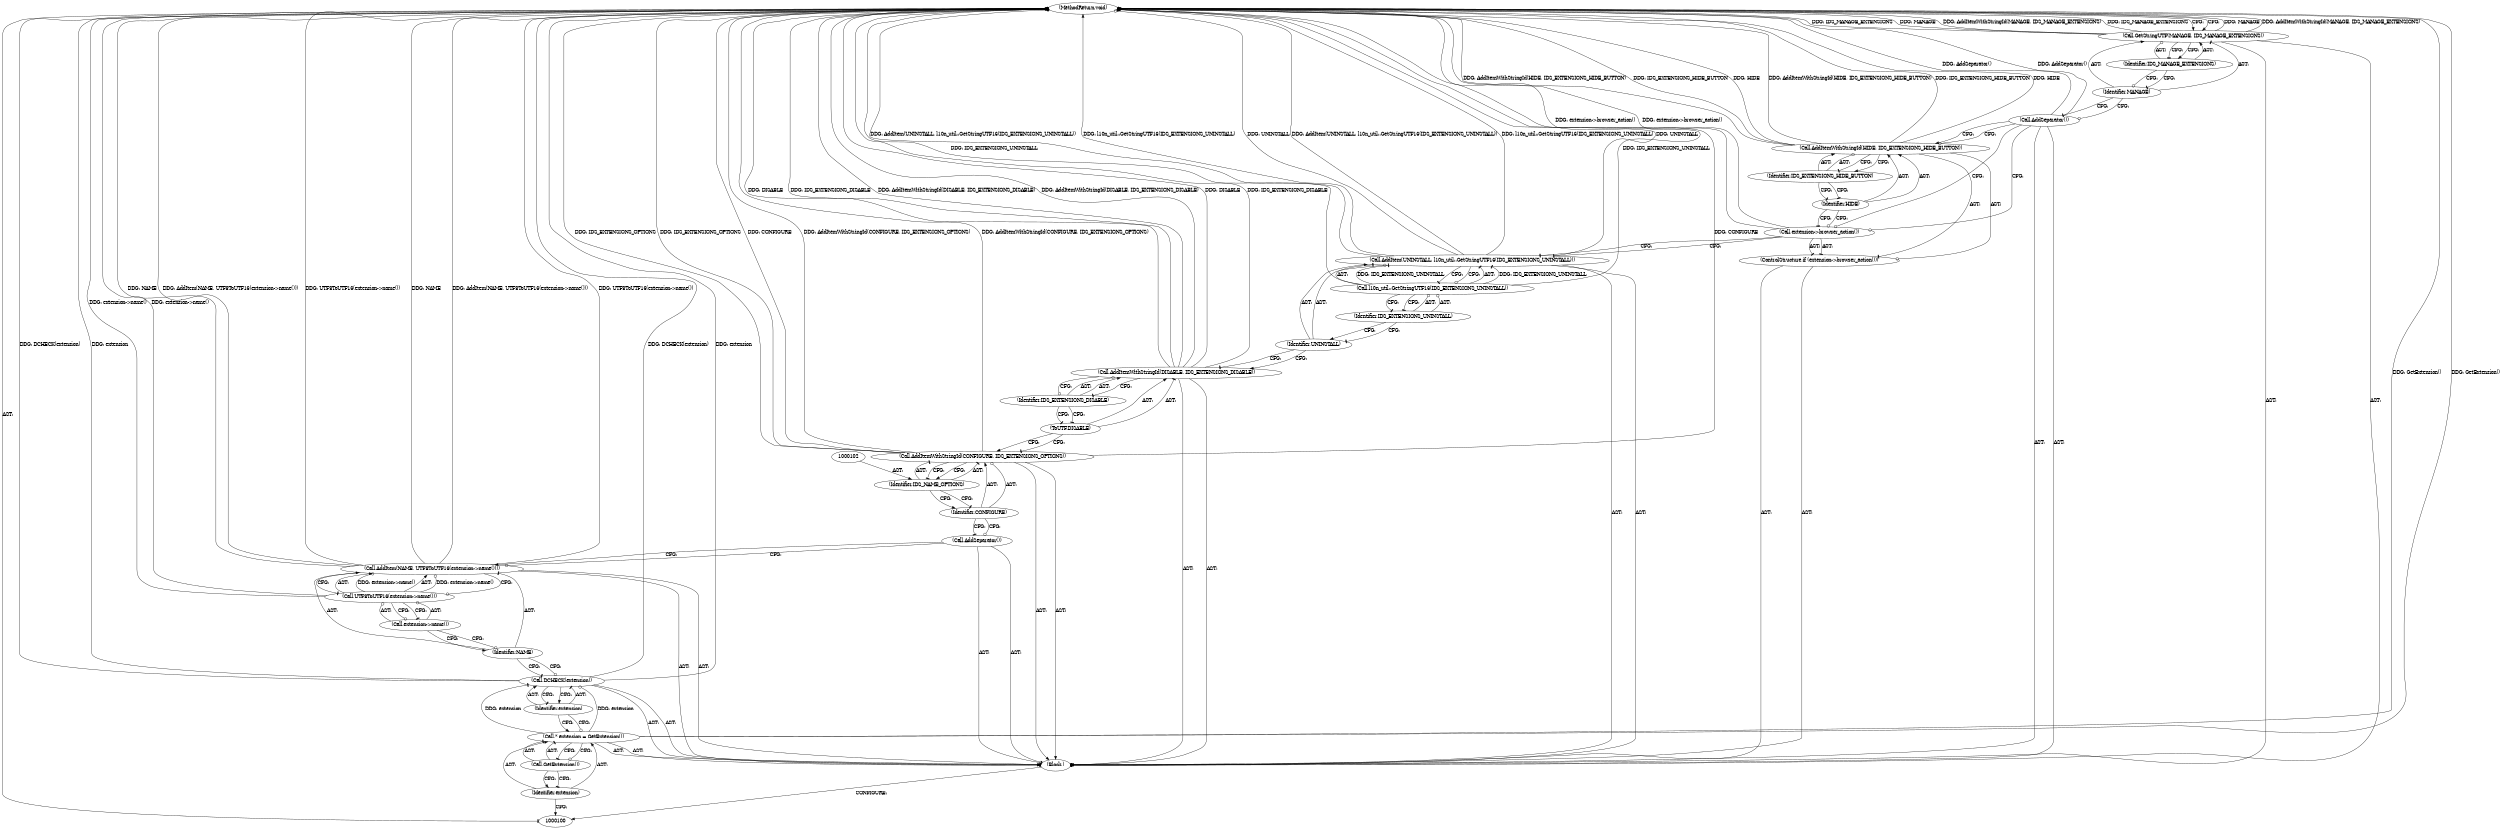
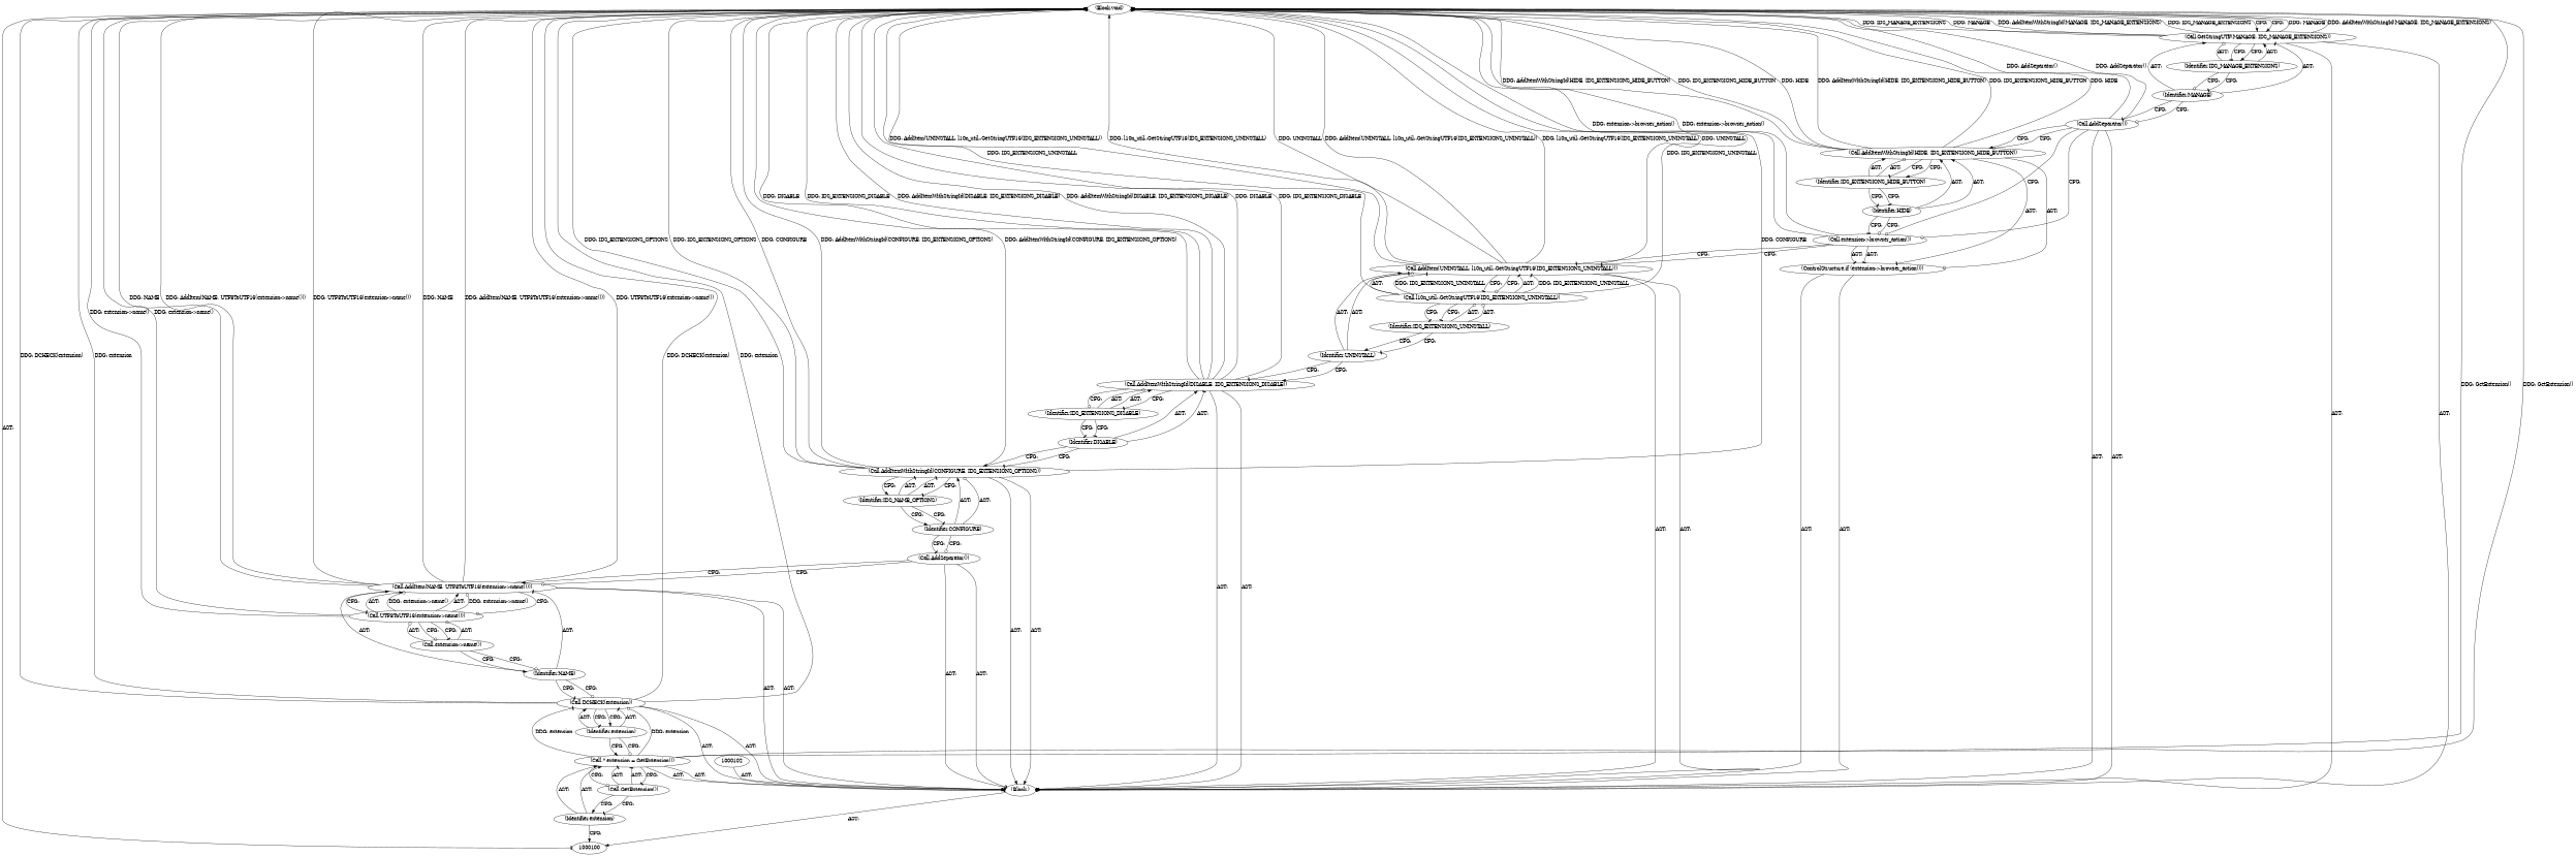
  digraph {
    edge [arrowhead=tee]
-   n1 [label="(MethodReturn,void)"]
+   n1 [label="(Block,void)"]
    n2 [label="(Call,GetStringUTF(MANAGE, IDS_MANAGE_EXTENSIONS))"]
    1000100
    n4 [label="(Block,)"]
    n5 [label="(Identifier,IDS_MANAGE_EXTENSIONS)"]
    n6 [label="(Identifier,UNINSTALL)"]
    n7 [label="(Call,AddItem(UNINSTALL, l10n_util::GetStringUTF16(IDS_EXTENSIONS_UNINSTALL)))"]
    n8 [label="(Call,AddItemWithStringId(DISABLE, IDS_EXTENSIONS_DISABLE))"]
    n9 [label="(Call,l10n_util::GetStringUTF16(IDS_EXTENSIONS_UNINSTALL))"]
    n10 [label="(Identifier,IDS_EXTENSIONS_DISABLE)"]
    n11 [label="(Identifier,IDS_EXTENSIONS_UNINSTALL)"]
    n12 [label="(ControlStructure,if (extension->browser_action()))"]
    n13 [label="(Call,extension->browser_action())"]
    n14 [label="(Identifier,HIDE)"]
    n15 [label="(Call,AddItemWithStringId(HIDE, IDS_EXTENSIONS_HIDE_BUTTON))"]
    n16 [label="(Identifier,IDS_EXTENSIONS_HIDE_BUTTON)"]
    n17 [label="(Call,AddSeparator())"]
    n18 [label="(Identifier,MANAGE)"]
    n19 [label="(Call,* extension = GetExtension())"]
    n20 [label="(Call,GetExtension())"]
    n21 [label="(Call,DCHECK(extension))"]
    n22 [label="(Identifier,extension)"]
    n23 [label="(Identifier,extension)"]
    n24 [label="(Identifier,NAME)"]
    n25 [label="(Call,AddItem(NAME, UTF8ToUTF16(extension->name())))"]
    n26 [label="(Call,UTF8ToUTF16(extension->name()))"]
    n27 [label="(Call,extension->name())"]
    n28 [label="(Call,AddSeparator())"]
    n29 [label="(Identifier,CONFIGURE)"]
    n30 [label="(Call,AddItemWithStringId(CONFIGURE, IDS_EXTENSIONS_OPTIONS))"]
    n31 [label="(Identifier,IDS_NAME_OPTIONS)"]
-   n32 [label="(ToUTF,DISABLE)"]
+   n32 [label="(Identifier,DISABLE)"]
    1000102
    n1 -> n2 [arrowhead=normal label="CFG: "]
    n1 -> n2 [arrowhead=normal label="CFG: "]
    n1 -> 1000100 [label="AST: "]
    n2 -> n1 [arrowhead=normal label="DDG: MANAGE"]
    n2 -> n1 [label="DDG: AddItemWithStringId(MANAGE, IDS_MANAGE_EXTENSIONS)"]
    n2 -> n1 [label="DDG: IDS_MANAGE_EXTENSIONS"]
    n2 -> n1 [arrowhead=odot label="DDG: MANAGE"]
    n2 -> n1 [arrowhead=normal label="DDG: AddItemWithStringId(MANAGE, IDS_MANAGE_EXTENSIONS)"]
    n2 -> n1 [label="DDG: IDS_MANAGE_EXTENSIONS"]
    n2 -> n4 [arrowhead=normal label="AST: "]
    n2 -> n4 [arrowhead=normal label="AST: "]
    n2 -> n5 [label="CFG: "]
    n2 -> n5 [arrowhead=normal label="CFG: "]
-   n4 -> 1000100 [arrowhead=normal label="CONFIGURE: "]
+   n4 -> 1000100 [arrowhead=normal label="AST: "]
    n5 -> n2 [arrowhead=normal label="AST: "]
    n5 -> n2 [arrowhead=odot label="AST: "]
    n5 -> n18 [arrowhead=odot label="CFG: "]
    n5 -> n18 [label="CFG: "]
    n6 -> n7 [arrowhead=odot label="AST: "]
    n6 -> n7 [arrowhead=normal label="AST: "]
    n6 -> n8 [arrowhead=normal label="CFG: "]
    n6 -> n8 [label="CFG: "]
    n7 -> n1 [arrowhead=odot label="DDG: AddItem(UNINSTALL, l10n_util::GetStringUTF16(IDS_EXTENSIONS_UNINSTALL))"]
    n7 -> n1 [arrowhead=normal label="DDG: l10n_util::GetStringUTF16(IDS_EXTENSIONS_UNINSTALL)"]
    n7 -> n1 [arrowhead=normal label="DDG: UNINSTALL"]
    n7 -> n1 [arrowhead=odot label="DDG: AddItem(UNINSTALL, l10n_util::GetStringUTF16(IDS_EXTENSIONS_UNINSTALL))"]
    n7 -> n1 [arrowhead=normal label="DDG: l10n_util::GetStringUTF16(IDS_EXTENSIONS_UNINSTALL)"]
    n7 -> n1 [arrowhead=odot label="DDG: UNINSTALL"]
    n7 -> n4 [label="AST: "]
    n7 -> n4 [arrowhead=odot label="AST: "]
    n7 -> n9 [label="CFG: "]
    n7 -> n9 [arrowhead=odot label="CFG: "]
    n8 -> n1 [arrowhead=odot label="DDG: DISABLE"]
    n8 -> n1 [label="DDG: IDS_EXTENSIONS_DISABLE"]
    n8 -> n1 [label="DDG: AddItemWithStringId(DISABLE, IDS_EXTENSIONS_DISABLE)"]
    n8 -> n1 [arrowhead=odot label="DDG: DISABLE"]
    n8 -> n1 [label="DDG: IDS_EXTENSIONS_DISABLE"]
    n8 -> n1 [label="DDG: AddItemWithStringId(DISABLE, IDS_EXTENSIONS_DISABLE)"]
    n8 -> n4 [arrowhead=odot label="AST: "]
    n8 -> n4 [arrowhead=normal label="AST: "]
    n8 -> n10 [label="CFG: "]
    n8 -> n10 [arrowhead=odot label="CFG: "]
    n9 -> n1 [arrowhead=normal label="DDG: IDS_EXTENSIONS_UNINSTALL"]
    n9 -> n1 [label="DDG: IDS_EXTENSIONS_UNINSTALL"]
    n9 -> n7 [label="AST: "]
    n9 -> n7 [label="DDG: IDS_EXTENSIONS_UNINSTALL"]
    n9 -> n7 [label="AST: "]
    n9 -> n7 [label="DDG: IDS_EXTENSIONS_UNINSTALL"]
    n9 -> n11 [label="CFG: "]
    n9 -> n11 [label="CFG: "]
    n10 -> n8 [arrowhead=odot label="AST: "]
    n10 -> n8 [arrowhead=normal label="AST: "]
    n10 -> n32 [label="CFG: "]
    n10 -> n32 [label="CFG: "]
    n11 -> n6 [arrowhead=normal label="CFG: "]
    n11 -> n6 [label="CFG: "]
    n11 -> n9 [arrowhead=odot label="AST: "]
    n11 -> n9 [arrowhead=odot label="AST: "]
    n12 -> n4 [label="AST: "]
    n12 -> n4 [arrowhead=odot label="AST: "]
    n13 -> n1 [label="DDG: extension->browser_action()"]
    n13 -> n1 [arrowhead=odot label="DDG: extension->browser_action()"]
    n13 -> n7 [label="CFG: "]
    n13 -> n7 [label="CFG: "]
    n13 -> n12 [label="AST: "]
    n13 -> n12 [label="AST: "]
    n14 -> n13 [label="CFG: "]
    n14 -> n13 [arrowhead=odot label="CFG: "]
    n14 -> n15 [arrowhead=normal label="AST: "]
    n14 -> n15 [arrowhead=normal label="AST: "]
    n15 -> n1 [label="DDG: AddItemWithStringId(HIDE, IDS_EXTENSIONS_HIDE_BUTTON)"]
    n15 -> n1 [arrowhead=odot label="DDG: IDS_EXTENSIONS_HIDE_BUTTON"]
    n15 -> n1 [label="DDG: HIDE"]
    n15 -> n1 [arrowhead=odot label="DDG: AddItemWithStringId(HIDE, IDS_EXTENSIONS_HIDE_BUTTON)"]
    n15 -> n1 [arrowhead=odot label="DDG: IDS_EXTENSIONS_HIDE_BUTTON"]
    n15 -> n1 [label="DDG: HIDE"]
    n15 -> n12 [arrowhead=odot label="AST: "]
    n15 -> n12 [label="AST: "]
    n15 -> n16 [label="CFG: "]
    n15 -> n16 [arrowhead=normal label="CFG: "]
    n16 -> n14 [label="CFG: "]
    n16 -> n14 [label="CFG: "]
    n16 -> n15 [arrowhead=normal label="AST: "]
    n16 -> n15 [arrowhead=odot label="AST: "]
    n17 -> n1 [label="DDG: AddSeparator()"]
    n17 -> n1 [arrowhead=odot label="DDG: AddSeparator()"]
    n17 -> n4 [label="AST: "]
    n17 -> n4 [arrowhead=odot label="AST: "]
    n17 -> n13 [arrowhead=odot label="CFG: "]
    n17 -> n13 [arrowhead=odot label="CFG: "]
    n17 -> n15 [arrowhead=odot label="CFG: "]
    n17 -> n15 [arrowhead=normal label="CFG: "]
    n18 -> n2 [label="AST: "]
    n18 -> n2 [arrowhead=normal label="AST: "]
    n18 -> n17 [arrowhead=odot label="CFG: "]
    n18 -> n17 [label="CFG: "]
    n19 -> n1 [arrowhead=odot label="DDG: GetExtension()"]
    n19 -> n1 [label="DDG: GetExtension()"]
    n19 -> n4 [arrowhead=odot label="AST: "]
    n19 -> n4 [label="AST: "]
    n19 -> n20 [label="CFG: "]
    n19 -> n20 [arrowhead=odot label="CFG: "]
    n19 -> n21 [label="DDG: extension"]
    n19 -> n21 [arrowhead=odot label="DDG: extension"]
    n20 -> n19 [label="AST: "]
    n20 -> n19 [label="AST: "]
    n20 -> n22 [label="CFG: "]
    n20 -> n22 [arrowhead=normal label="CFG: "]
    n21 -> n1 [arrowhead=odot label="DDG: extension"]
    n21 -> n1 [arrowhead=normal label="DDG: DCHECK(extension)"]
    n21 -> n1 [arrowhead=odot label="DDG: extension"]
    n21 -> n1 [arrowhead=normal label="DDG: DCHECK(extension)"]
    n21 -> n4 [arrowhead=normal label="AST: "]
    n21 -> n4 [label="AST: "]
    n21 -> n23 [label="CFG: "]
    n21 -> n23 [arrowhead=normal label="CFG: "]
    n22 -> 1000100 [arrowhead=normal label="CFG: "]
    n22 -> n19 [arrowhead=normal label="AST: "]
    n22 -> n19 [arrowhead=normal label="AST: "]
    n23 -> n19 [arrowhead=normal label="CFG: "]
    n23 -> n19 [arrowhead=odot label="CFG: "]
    n23 -> n21 [label="AST: "]
    n23 -> n21 [arrowhead=normal label="AST: "]
    n24 -> n21 [arrowhead=odot label="CFG: "]
    n24 -> n21 [label="CFG: "]
    n24 -> n25 [label="AST: "]
    n24 -> n25 [arrowhead=normal label="AST: "]
    n25 -> n1 [label="DDG: AddItem(NAME, UTF8ToUTF16(extension->name()))"]
    n25 -> n1 [arrowhead=odot label="DDG: UTF8ToUTF16(extension->name())"]
    n25 -> n1 [label="DDG: NAME"]
    n25 -> n1 [label="DDG: AddItem(NAME, UTF8ToUTF16(extension->name()))"]
    n25 -> n1 [label="DDG: UTF8ToUTF16(extension->name())"]
    n25 -> n1 [arrowhead=odot label="DDG: NAME"]
    n25 -> n4 [arrowhead=normal label="AST: "]
    n25 -> n4 [arrowhead=normal label="AST: "]
    n25 -> n26 [arrowhead=odot label="CFG: "]
    n25 -> n26 [label="CFG: "]
    n26 -> n1 [label="DDG: extension->name()"]
    n26 -> n1 [arrowhead=normal label="DDG: extension->name()"]
    n26 -> n25 [arrowhead=normal label="AST: "]
    n26 -> n25 [arrowhead=odot label="DDG: extension->name()"]
    n26 -> n25 [arrowhead=normal label="AST: "]
    n26 -> n25 [arrowhead=odot label="DDG: extension->name()"]
    n26 -> n27 [arrowhead=odot label="CFG: "]
    n26 -> n27 [label="CFG: "]
    n27 -> n24 [arrowhead=odot label="CFG: "]
    n27 -> n24 [arrowhead=normal label="CFG: "]
    n27 -> n26 [arrowhead=odot label="AST: "]
    n27 -> n26 [arrowhead=odot label="AST: "]
    n28 -> n4 [label="AST: "]
    n28 -> n4 [arrowhead=odot label="AST: "]
    n28 -> n25 [arrowhead=odot label="CFG: "]
    n28 -> n25 [arrowhead=normal label="CFG: "]
    n29 -> n28 [arrowhead=odot label="CFG: "]
    n29 -> n28 [label="CFG: "]
    n29 -> n30 [arrowhead=odot label="AST: "]
    n29 -> n30 [arrowhead=normal label="AST: "]
    n30 -> n1 [arrowhead=odot label="DDG: CONFIGURE"]
    n30 -> n1 [arrowhead=odot label="DDG: IDS_EXTENSIONS_OPTIONS"]
    n30 -> n1 [label="DDG: AddItemWithStringId(CONFIGURE, IDS_EXTENSIONS_OPTIONS)"]
    n30 -> n1 [arrowhead=normal label="DDG: CONFIGURE"]
    n30 -> n1 [arrowhead=odot label="DDG: IDS_EXTENSIONS_OPTIONS"]
    n30 -> n1 [label="DDG: AddItemWithStringId(CONFIGURE, IDS_EXTENSIONS_OPTIONS)"]
    n30 -> n4 [arrowhead=normal label="AST: "]
    n30 -> n4 [arrowhead=normal label="AST: "]
    n30 -> n31 [label="CFG: "]
    n30 -> n31 [arrowhead=normal label="CFG: "]
    n31 -> n29 [arrowhead=normal label="CFG: "]
    n31 -> n29 [label="CFG: "]
    n31 -> n30 [label="AST: "]
    n31 -> n30 [label="AST: "]
    n32 -> n8 [arrowhead=normal label="AST: "]
    n32 -> n8 [label="AST: "]
    n32 -> n30 [label="CFG: "]
    n32 -> n30 [arrowhead=normal label="CFG: "]
-   1000102 -> n31 [arrowhead=normal label="AST: "]
+   1000102 -> n4 [arrowhead=normal label="AST: "]
  }
